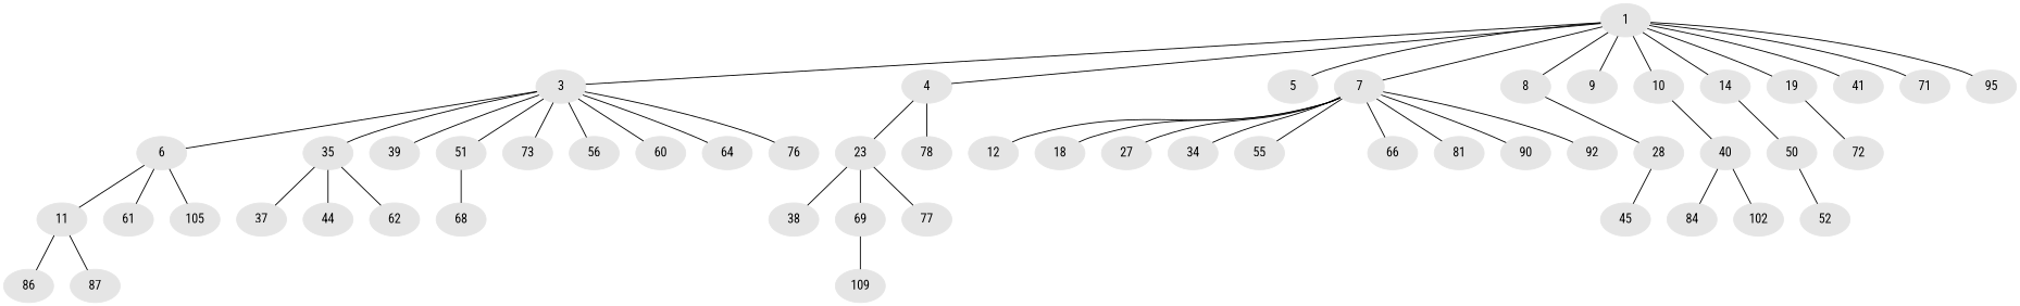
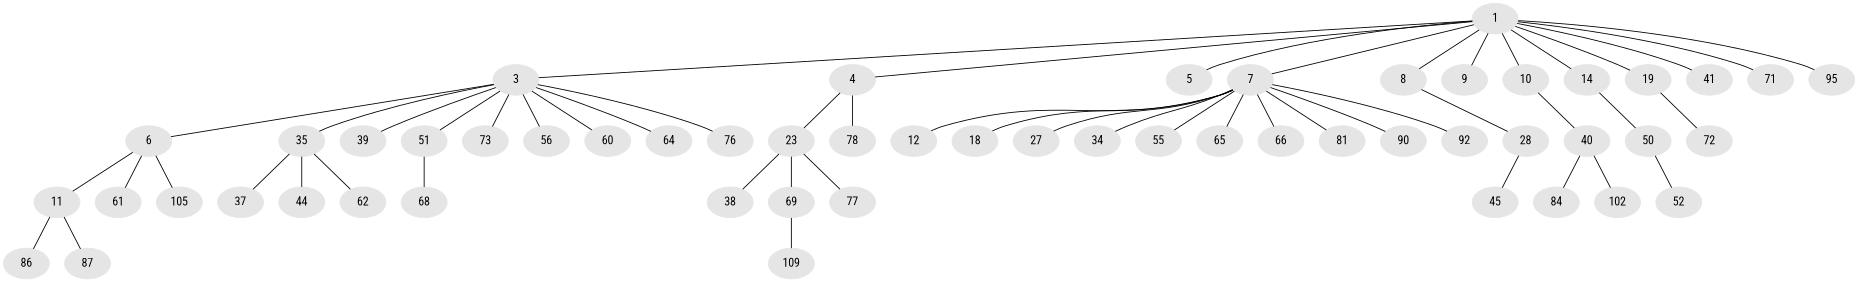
  graph {
    fontname="Roboto Condensed"
    node [color=gray90 fontname="Roboto Condensed" style=filled]
    edge [fontname="Roboto Condensed"]
    1 [super="+2"]
    3 [super="+25+13"]
    4 [super="+21+63"]
    5 [super="+45"]
    7 [super="+30+29+57"]
    8 [super="+100"]
    9
    10 [super="+108"]
    14 [super="+16"]
    19 [super="+59+20"]
    41
    71
    95
    6 [super="+17"]
    35 [super="+83+75"]
    39 [super="+111"]
    51 [super="+70"]
    n18 [label=73]
    56 [super="+99"]
    60
    64
    76
    23 [super="+47+24"]
    78
    12 [super="+43"]
    18
    27 [super="+89"]
    34 [super="+98"]
    55 [super="+91"]
+   65
    66 [super="+67"]
    81
    90
    92 [super="+96"]
    28
    40
    50
    72 [super="+103+94"]
    11
    61
    105
    37 [super="+42"]
    44
    62
    68
    38
    69
    77 [super="+80"]
    86
    87
    n51 [label=45]
    84
    102
    52
    109
    1 -- 3
    1 -- 4
    1 -- 5
    1 -- 7
    1 -- 8
    1 -- 9
    1 -- 10
    1 -- 14
    1 -- 19
    1 -- 41
    1 -- 71
    1 -- 95
    3 -- 6
    3 -- 35
    3 -- 39
    3 -- 51
    3 -- n18
    3 -- 56
    3 -- 60
    3 -- 64
    3 -- 76
    4 -- 23
    4 -- 78
    7 -- 12
    7 -- 18
    7 -- 27
    7 -- 34
    7 -- 55
+   7 -- 65
    7 -- 66
    7 -- 81
    7 -- 90
    7 -- 92
    8 -- 28
    10 -- 40
    14 -- 50
    19 -- 72
    6 -- 11
    6 -- 61
    6 -- 105
    35 -- 37
    35 -- 44
    35 -- 62
    51 -- 68
    23 -- 38
    23 -- 69
    23 -- 77
    28 -- n51
    40 -- 84
    40 -- 102
    50 -- 52
    11 -- 86
    11 -- 87
    69 -- 109
  }
